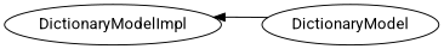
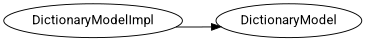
  digraph {
    rankdir=LR
    fontname=Roboto
    node [fontname=Roboto]
    DictionaryModelImpl
    DictionaryModel
-   DictionaryModel -> DictionaryModelImpl [fontname=Roboto]
+   DictionaryModelImpl -> DictionaryModel [fontname=Roboto]
  }
